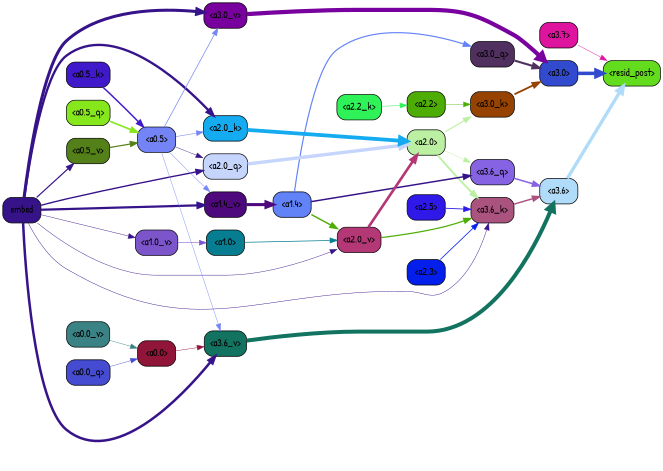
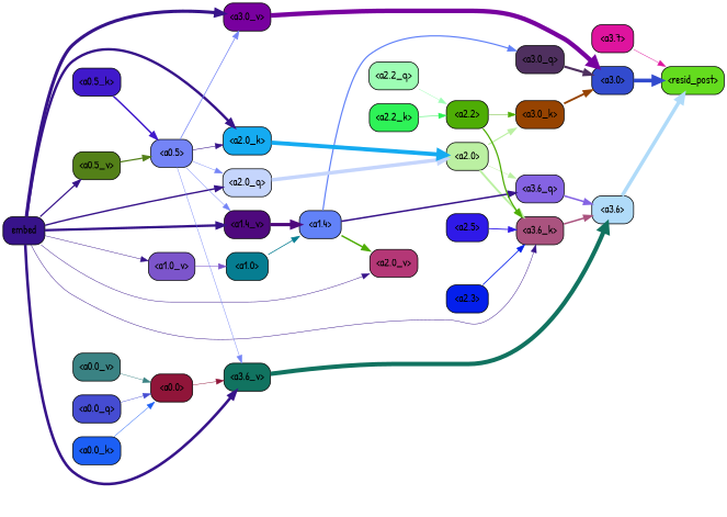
  strict digraph {
    fontname="Patrick Hand"
    rankdir=LR
    splines=true
    node [color=black fontname="Patrick Hand" shape=box style="filled, rounded"]
    edge [color="#37138a" fontname="Patrick Hand" penwidth=0.6]
    "<a3.7>" [fillcolor="#de149e"]
    "<resid_post>" [fillcolor="#64dc1e"]
    "<a3.6>" [fillcolor="#b0dbf9"]
    "<a3.0>" [fillcolor="#324bce"]
    "<a3.6_q>" [fillcolor="#8563e3"]
    "<a3.0_q>" [fillcolor="#4f305f"]
    "<a3.6_k>" [fillcolor="#aa537f"]
    "<a3.0_k>" [fillcolor="#964301"]
    "<a3.6_v>" [fillcolor="#117360"]
    "<a3.0_v>" [fillcolor="#78009f"]
    "<a2.0>" [fillcolor="#bbf0a2"]
    "<a1.4>" [fillcolor="#6282f8"]
    "<a2.0_v>" [fillcolor="#b43776"]
    "<a2.5>" [fillcolor="#2f19e8"]
    "<a2.3>" [fillcolor="#041fec"]
    "<a2.2>" [fillcolor="#4ead05"]
    embed [fillcolor="#37138a"]
    "<a2.0_q>" [fillcolor="#c5d5fc"]
    "<a2.0_k>" [fillcolor="#15abf1"]
    "<a1.4_v>" [fillcolor="#4e097d"]
    "<a1.0_v>" [fillcolor="#7c55cb"]
    "<a0.5_v>" [fillcolor="#538018"]
    "<a1.0>" [fillcolor="#067d91"]
    "<a0.5>" [fillcolor="#7484f6"]
    "<a0.0>" [fillcolor="#901539"]
+   "<a2.2_q>" [fillcolor="#9dfdb4"]
    "<a2.2_k>" [fillcolor="#2ef257"]
-   "<a0.5_q>" [fillcolor="#86e71c"]
    "<a0.0_q>" [fillcolor="#454cd2"]
    "<a0.5_k>" [fillcolor="#4019cb"]
+   "<a0.0_k>" [fillcolor="#1c5ff5"]
    "<a0.0_v>" [fillcolor="#3a8283"]
    "<a3.7>" -> "<resid_post>" [color="#de149e"]
    "<a3.6>" -> "<resid_post>" [color="#b0dbf9" penwidth=4.748674273490906]
    "<a3.0>" -> "<resid_post>" [color="#324bce" penwidth=5.004031300544739]
    "<a3.6_q>" -> "<a3.6>" [color="#8563e3" penwidth=2.1656854450702667]
    "<a3.0_q>" -> "<a3.0>" [color="#4f305f" penwidth=2.95696559548378]
    "<a3.6_k>" -> "<a3.6>" [color="#aa537f" penwidth=2.086437076330185]
    "<a3.0_k>" -> "<a3.0>" [color="#964301" penwidth=2.5988530814647675]
    "<a3.6_v>" -> "<a3.6>" [color="#117360" penwidth=5.669987380504608]
    "<a3.0_v>" -> "<a3.0>" [color="#78009f" penwidth=5.9515902400016785]
    "<a2.0>" -> "<a3.6_q>" [color="#bbf0a2"]
    "<a2.0>" -> "<a3.6_k>" [color="#bbf0a2" penwidth=2.6423546075820923]
    "<a2.0>" -> "<a3.0_k>" [color="#bbf0a2" penwidth=1.5482127666473389]
    "<a1.4>" -> "<a3.6_q>" [penwidth=2.1035547256469727]
    "<a1.4>" -> "<a3.0_q>" [color="#6282f8" penwidth=1.6541699171066284]
    "<a1.4>" -> "<a2.0_v>" [color="#4ead05" penwidth=2.048949420452118]
-   "<a2.0_v>" -> "<a2.0>" [color="#b43776" penwidth=3.76983106136322]
    "<a2.5>" -> "<a3.6_k>" [color="#2f19e8" penwidth=1.231603980064392]
    "<a2.3>" -> "<a3.6_k>" [color="#041fec" penwidth=1.1117559671401978]
-   "<a2.0_v>" -> "<a3.6_k>" [color="#4ead05" penwidth=1.7315057516098022]
+   "<a2.2>" -> "<a3.6_k>" [color="#4ead05" penwidth=1.7315057516098022]
    "<a2.2>" -> "<a3.0_k>" [color="#4ead05"]
    embed -> "<a3.6_k>" [penwidth=0.6229734420776367]
    embed -> "<a3.6_v>" [penwidth=3.56406831741333]
    embed -> "<a3.0_v>" [penwidth=4.293717980384827]
    embed -> "<a2.0_v>"
    embed -> "<a2.0_q>" [penwidth=1.9479764699935913]
    embed -> "<a2.0_k>" [penwidth=3.348647713661194]
    embed -> "<a1.4_v>" [penwidth=3.1658360958099365]
    embed -> "<a1.0_v>"
    embed -> "<a0.5_v>" [penwidth=1.6795666217803955]
    "<a2.0_q>" -> "<a2.0>" [color="#c5d5fc" penwidth=4.801594913005829]
    "<a2.0_k>" -> "<a2.0>" [color="#15abf1" penwidth=5.364346981048584]
    "<a1.4_v>" -> "<a1.4>" [color="#4e097d" penwidth=4.295930981636047]
    "<a1.0_v>" -> "<a1.0>" [color="#7c55cb" penwidth=0.7506231069564819]
    "<a0.5_v>" -> "<a0.5>" [color="#538018" penwidth=1.6795680522918701]
-   "<a1.0>" -> "<a2.0_v>" [color="#067d91" penwidth=1.0333166718482971]
+   "<a1.0>" -> "<a1.4>" [color="#067d91" penwidth=1.0333166718482971]
    "<a0.5>" -> "<a3.6_v>" [color="#7484f6"]
    "<a0.5>" -> "<a3.0_v>" [color="#7484f6" penwidth=0.9916514158248901]
-   "<a0.5>" -> "<a2.0_q>"
-   "<a0.5>" -> "<a2.0_k>" [color="#7484f6" penwidth=0.7479127645492554]
+   "<a0.5>" -> "<a2.0_q>" [color="#7484f6"]
+   "<a0.5>" -> "<a2.0_k>" [penwidth=0.7479127645492554]
    "<a0.5>" -> "<a1.4_v>" [color="#7484f6"]
    "<a0.0>" -> "<a3.6_v>" [color="#901539"]
+   "<a2.2_q>" -> "<a2.2>" [color="#9dfdb4" penwidth=0.6068362593650818]
    "<a2.2_k>" -> "<a2.2>" [color="#2ef257" penwidth=0.6648573875427246]
-   "<a0.5_q>" -> "<a0.5>" [color="#86e71c" penwidth=2.30334210395813]
    "<a0.0_q>" -> "<a0.0>" [color="#454cd2"]
    "<a0.5_k>" -> "<a0.5>" [color="#4019cb" penwidth=2.078277349472046]
+   "<a0.0_k>" -> "<a0.0>" [color="#1c5ff5"]
    "<a0.0_v>" -> "<a0.0>" [color="#3a8283"]
  }
